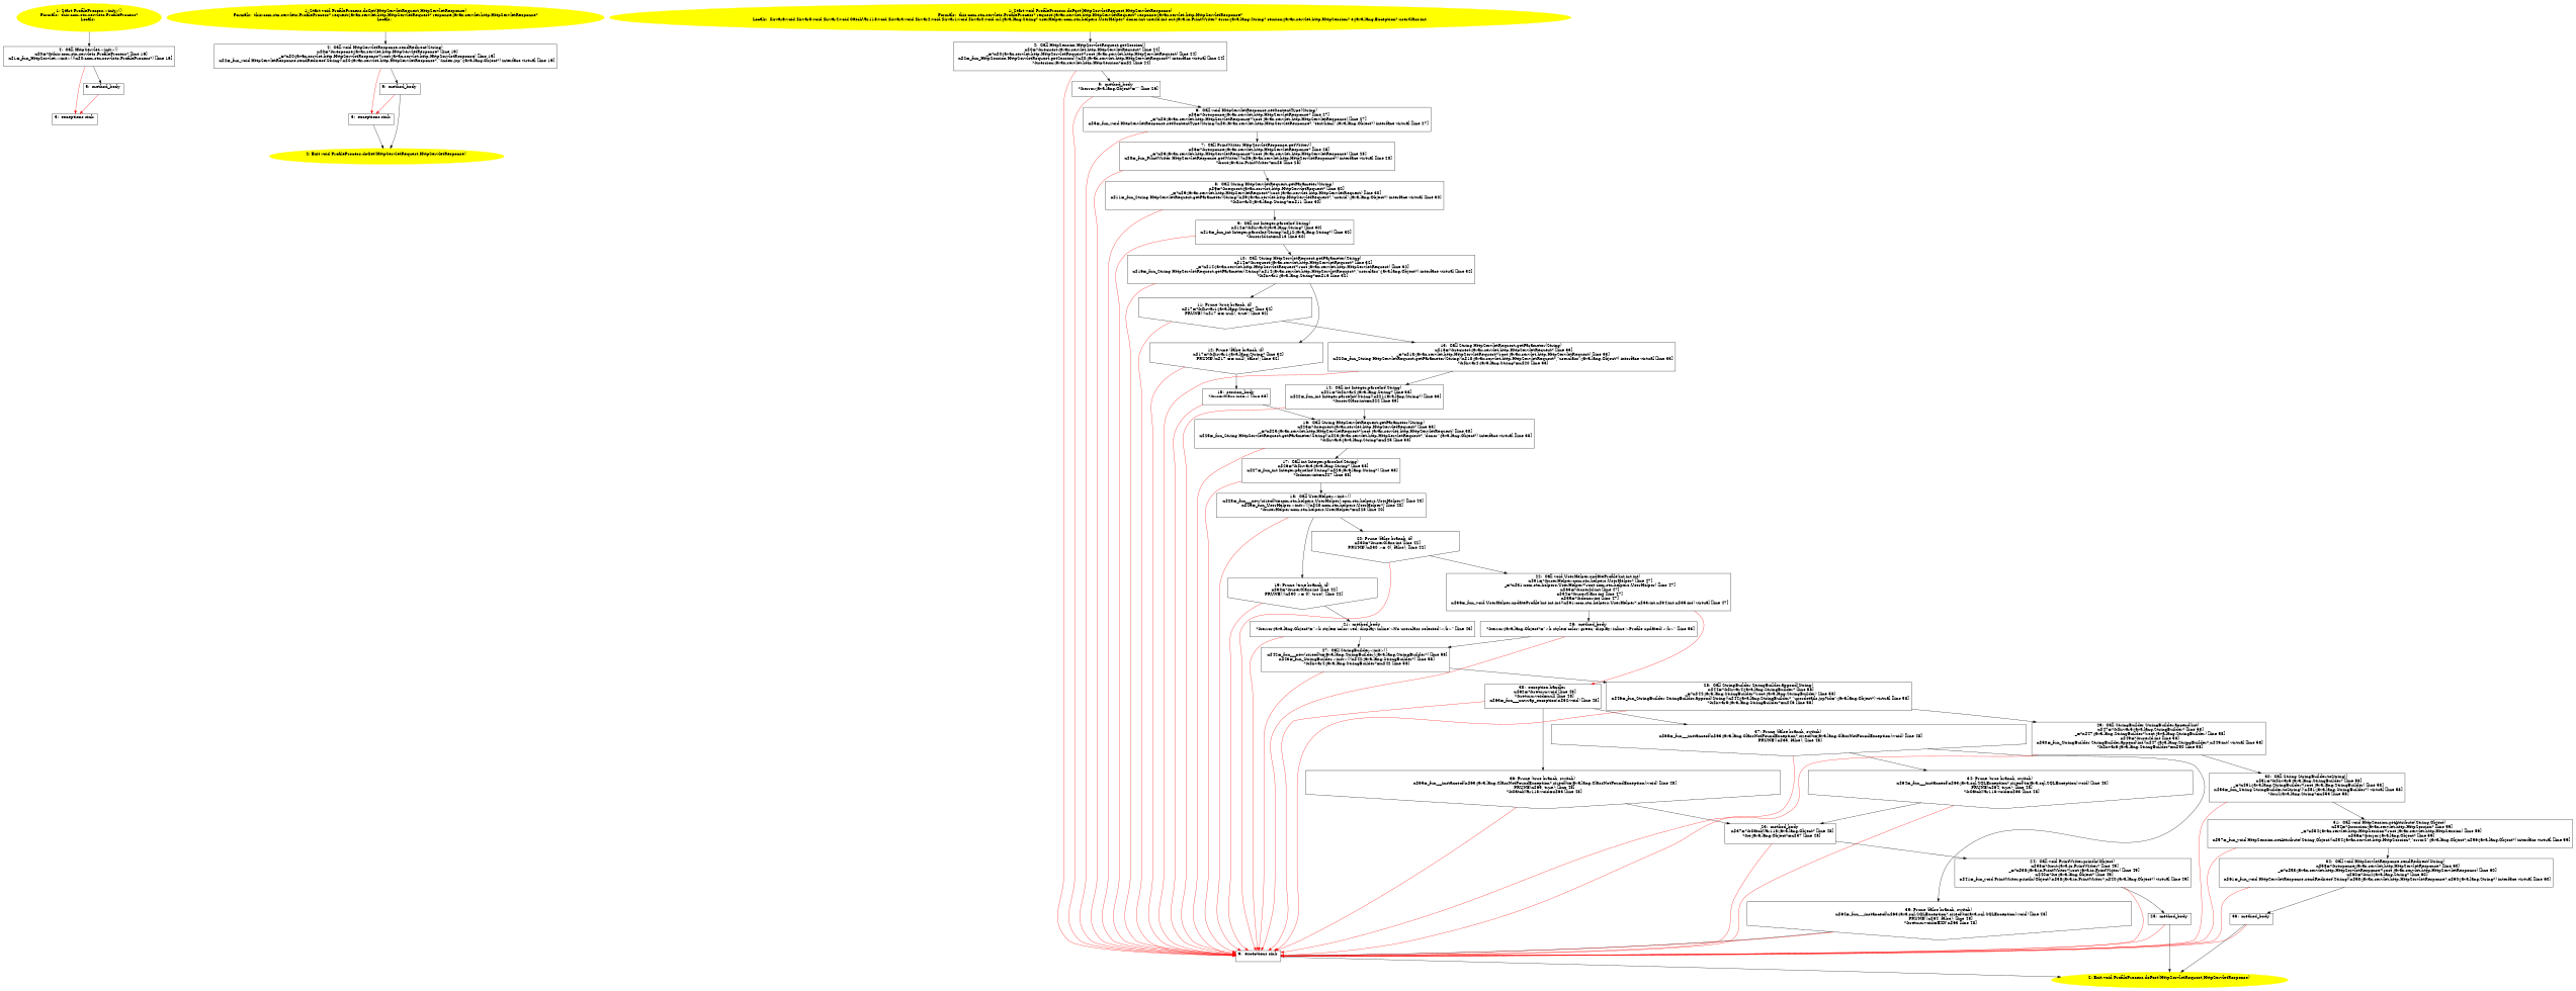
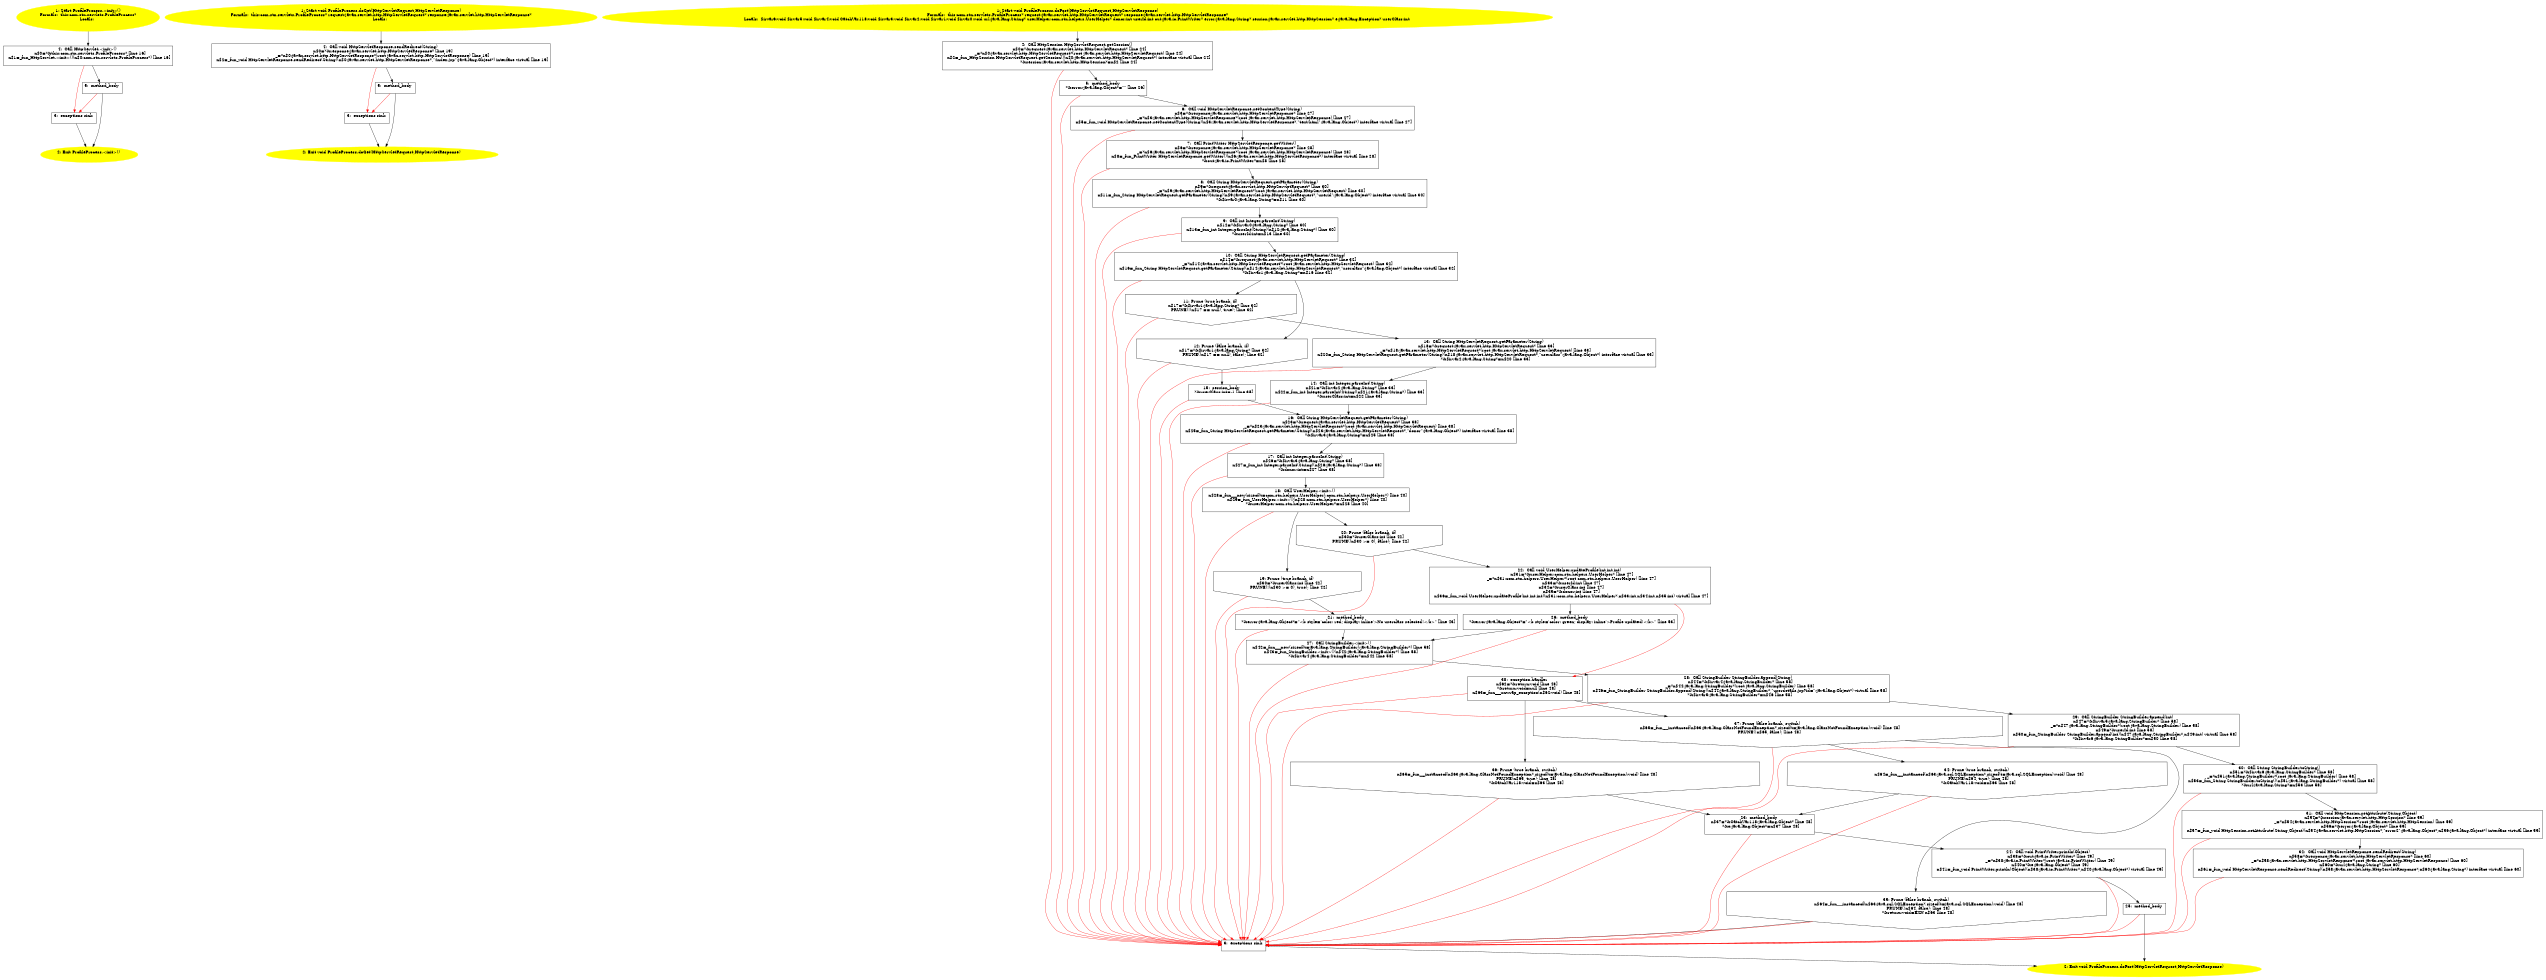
  digraph {
    node [shape=box]
    n1 [color=yellow label="1: Start ProfileProcess.<init>()\nFormals:  this:com.stn.servlets.ProfileProcess*\nLocals:  \n  " style=filled shape=""]
    n2 [label="4:  Call HttpServlet.<init>() \n   n$0=*&this:com.stn.servlets.ProfileProcess* [line 16]\n  n$1=_fun_HttpServlet.<init>()(n$0:com.stn.servlets.ProfileProcess*) [line 16]\n "]
    n3 [label="3:  exceptions sink \n  "]
    n4 [label="5:  method_body \n  "]
+   n5 [color=yellow label="2: Exit ProfileProcess.<init>() \n  " style=filled shape=""]
    n6 [color=yellow label="1: Start void ProfileProcess.doGet(HttpServletRequest,HttpServletResponse)\nFormals:  this:com.stn.servlets.ProfileProcess* request:javax.servlet.http.HttpServletRequest* response:javax.servlet.http.HttpServletResponse*\nLocals:  \n  " style=filled shape=""]
    n7 [label="4:  Call void HttpServletResponse.sendRedirect(String) \n   n$0=*&response:javax.servlet.http.HttpServletResponse* [line 19]\n  _=*n$0:javax.servlet.http.HttpServletResponse*(root javax.servlet.http.HttpServletResponse) [line 19]\n  n$2=_fun_void HttpServletResponse.sendRedirect(String)(n$0:javax.servlet.http.HttpServletResponse*,\"/index.jsp\":java.lang.Object*) interface virtual [line 19]\n "]
    n8 [label="3:  exceptions sink \n  "]
    n9 [label="5:  method_body \n  "]
    n10 [color=yellow label="2: Exit void ProfileProcess.doGet(HttpServletRequest,HttpServletResponse) \n  " style=filled shape=""]
    n11 [color=yellow label="1: Start void ProfileProcess.doPost(HttpServletRequest,HttpServletResponse)\nFormals:  this:com.stn.servlets.ProfileProcess* request:javax.servlet.http.HttpServletRequest* response:javax.servlet.http.HttpServletResponse*\nLocals:  $irvar6:void $irvar5:void $irvar4:void CatchVar118:void $irvar3:void $irvar2:void $irvar1:void $irvar0:void url:java.lang.String* userHelper:com.stn.helpers.UserHelper* donor:int userId:int out:java.io.PrintWriter* error:java.lang.String* session:javax.servlet.http.HttpSession* e:java.lang.Exception* userClass:int \n  " style=filled shape=""]
    n12 [label="4:  Call HttpSession HttpServletRequest.getSession() \n   n$0=*&request:javax.servlet.http.HttpServletRequest* [line 24]\n  _=*n$0:javax.servlet.http.HttpServletRequest*(root javax.servlet.http.HttpServletRequest) [line 24]\n  n$2=_fun_HttpSession HttpServletRequest.getSession()(n$0:javax.servlet.http.HttpServletRequest*) interface virtual [line 24]\n  *&session:javax.servlet.http.HttpSession*=n$2 [line 24]\n "]
    n13 [label="3:  exceptions sink \n  "]
    n14 [label="5:  method_body \n   *&error:java.lang.Object*=\"\" [line 26]\n "]
    n15 [color=yellow label="2: Exit void ProfileProcess.doPost(HttpServletRequest,HttpServletResponse) \n  " style=filled shape=""]
    n16 [label="6:  Call void HttpServletResponse.setContentType(String) \n   n$3=*&response:javax.servlet.http.HttpServletResponse* [line 27]\n  _=*n$3:javax.servlet.http.HttpServletResponse*(root javax.servlet.http.HttpServletResponse) [line 27]\n  n$5=_fun_void HttpServletResponse.setContentType(String)(n$3:javax.servlet.http.HttpServletResponse*,\"text/html\":java.lang.Object*) interface virtual [line 27]\n "]
    n17 [label="7:  Call PrintWriter HttpServletResponse.getWriter() \n   n$6=*&response:javax.servlet.http.HttpServletResponse* [line 28]\n  _=*n$6:javax.servlet.http.HttpServletResponse*(root javax.servlet.http.HttpServletResponse) [line 28]\n  n$8=_fun_PrintWriter HttpServletResponse.getWriter()(n$6:javax.servlet.http.HttpServletResponse*) interface virtual [line 28]\n  *&out:java.io.PrintWriter*=n$8 [line 28]\n "]
    n18 [label="8:  Call String HttpServletRequest.getParameter(String) \n   n$9=*&request:javax.servlet.http.HttpServletRequest* [line 30]\n  _=*n$9:javax.servlet.http.HttpServletRequest*(root javax.servlet.http.HttpServletRequest) [line 30]\n  n$11=_fun_String HttpServletRequest.getParameter(String)(n$9:javax.servlet.http.HttpServletRequest*,\"userid\":java.lang.Object*) interface virtual [line 30]\n  *&$irvar0:java.lang.String*=n$11 [line 30]\n "]
    n19 [label="9:  Call int Integer.parseInt(String) \n   n$12=*&$irvar0:java.lang.String* [line 30]\n  n$13=_fun_int Integer.parseInt(String)(n$12:java.lang.String*) [line 30]\n  *&userId:int=n$13 [line 30]\n "]
    n20 [label="10:  Call String HttpServletRequest.getParameter(String) \n   n$14=*&request:javax.servlet.http.HttpServletRequest* [line 32]\n  _=*n$14:javax.servlet.http.HttpServletRequest*(root javax.servlet.http.HttpServletRequest) [line 32]\n  n$16=_fun_String HttpServletRequest.getParameter(String)(n$14:javax.servlet.http.HttpServletRequest*,\"userclass\":java.lang.Object*) interface virtual [line 32]\n  *&$irvar1:java.lang.String*=n$16 [line 32]\n "]
    n21 [label="11: Prune (true branch, if) \n   n$17=*&$irvar1:java.lang.String* [line 32]\n  PRUNE(!(n$17 == null), true); [line 32]\n " shape=invhouse]
    n22 [label="12: Prune (false branch, if) \n   n$17=*&$irvar1:java.lang.String* [line 32]\n  PRUNE((n$17 == null), false); [line 32]\n " shape=invhouse]
    n23 [label="13:  Call String HttpServletRequest.getParameter(String) \n   n$18=*&request:javax.servlet.http.HttpServletRequest* [line 33]\n  _=*n$18:javax.servlet.http.HttpServletRequest*(root javax.servlet.http.HttpServletRequest) [line 33]\n  n$20=_fun_String HttpServletRequest.getParameter(String)(n$18:javax.servlet.http.HttpServletRequest*,\"userclass\":java.lang.Object*) interface virtual [line 33]\n  *&$irvar2:java.lang.String*=n$20 [line 33]\n "]
    n24 [label="15:  session_body \n   *&userClass:int=-1 [line 35]\n "]
    n25 [label="14:  Call int Integer.parseInt(String) \n   n$21=*&$irvar2:java.lang.String* [line 33]\n  n$22=_fun_int Integer.parseInt(String)(n$21:java.lang.String*) [line 33]\n  *&userClass:int=n$22 [line 33]\n "]
    n26 [label="16:  Call String HttpServletRequest.getParameter(String) \n   n$23=*&request:javax.servlet.http.HttpServletRequest* [line 38]\n  _=*n$23:javax.servlet.http.HttpServletRequest*(root javax.servlet.http.HttpServletRequest) [line 38]\n  n$25=_fun_String HttpServletRequest.getParameter(String)(n$23:javax.servlet.http.HttpServletRequest*,\"donor\":java.lang.Object*) interface virtual [line 38]\n  *&$irvar3:java.lang.String*=n$25 [line 38]\n "]
    n27 [label="17:  Call int Integer.parseInt(String) \n   n$26=*&$irvar3:java.lang.String* [line 38]\n  n$27=_fun_int Integer.parseInt(String)(n$26:java.lang.String*) [line 38]\n  *&donor:int=n$27 [line 38]\n "]
    n28 [label="18:  Call UserHelper.<init>() \n   n$28=_fun___new(sizeof(t=com.stn.helpers.UserHelper):com.stn.helpers.UserHelper*) [line 40]\n  n$29=_fun_UserHelper.<init>()(n$28:com.stn.helpers.UserHelper*) [line 40]\n  *&userHelper:com.stn.helpers.UserHelper*=n$28 [line 40]\n "]
    n29 [label="19: Prune (true branch, if) \n   n$30=*&userClass:int [line 42]\n  PRUNE(!(n$30 >= 0), true); [line 42]\n " shape=invhouse]
    n30 [label="20: Prune (false branch, if) \n   n$30=*&userClass:int [line 42]\n  PRUNE((n$30 >= 0), false); [line 42]\n " shape=invhouse]
    n31 [label="21:  method_body \n   *&error:java.lang.Object*=\"<b style='color: red; display: inline'>No userclass selected!</b>\" [line 43]\n "]
    n32 [label="22:  Call void UserHelper.updateProfile(int,int,int) \n   n$31=*&userHelper:com.stn.helpers.UserHelper* [line 47]\n  _=*n$31:com.stn.helpers.UserHelper*(root com.stn.helpers.UserHelper) [line 47]\n  n$33=*&userId:int [line 47]\n  n$34=*&userClass:int [line 47]\n  n$35=*&donor:int [line 47]\n  n$36=_fun_void UserHelper.updateProfile(int,int,int)(n$31:com.stn.helpers.UserHelper*,n$33:int,n$34:int,n$35:int) virtual [line 47]\n "]
    n33 [label="27:  Call StringBuilder.<init>() \n   n$42=_fun___new(sizeof(t=java.lang.StringBuilder):java.lang.StringBuilder*) [line 58]\n  n$43=_fun_StringBuilder.<init>()(n$42:java.lang.StringBuilder*) [line 58]\n  *&$irvar4:java.lang.StringBuilder*=n$42 [line 58]\n "]
    n34 [label="26:  method_body \n   *&error:java.lang.Object*=\"<b style='color: green; display: inline'>Profile updated!</b>\" [line 53]\n "]
    n35 [label="38:  exception handler \n   n$62=*&return:void [line 48]\n  *&return:void=null [line 48]\n  n$63=_fun___unwrap_exception(n$62:void) [line 48]\n "]
    n36 [label="28:  Call StringBuilder StringBuilder.append(String) \n   n$44=*&$irvar4:java.lang.StringBuilder* [line 58]\n  _=*n$44:java.lang.StringBuilder*(root java.lang.StringBuilder) [line 58]\n  n$46=_fun_StringBuilder StringBuilder.append(String)(n$44:java.lang.StringBuilder*,\"userdetails.jsp?id=\":java.lang.Object*) virtual [line 58]\n  *&$irvar5:java.lang.StringBuilder*=n$46 [line 58]\n "]
    n37 [label="36: Prune (true branch, switch) \n   n$65=_fun___instanceof(n$63:java.lang.ClassNotFoundException*,sizeof(t=java.lang.ClassNotFoundException):void) [line 48]\n  PRUNE(n$65, true); [line 48]\n  *&CatchVar118:void=n$63 [line 48]\n " shape=invhouse]
    n38 [label="37: Prune (false branch, switch) \n   n$65=_fun___instanceof(n$63:java.lang.ClassNotFoundException*,sizeof(t=java.lang.ClassNotFoundException):void) [line 48]\n  PRUNE(!n$65, false); [line 48]\n " shape=invhouse]
    n39 [label="29:  Call StringBuilder StringBuilder.append(int) \n   n$47=*&$irvar5:java.lang.StringBuilder* [line 58]\n  _=*n$47:java.lang.StringBuilder*(root java.lang.StringBuilder) [line 58]\n  n$49=*&userId:int [line 58]\n  n$50=_fun_StringBuilder StringBuilder.append(int)(n$47:java.lang.StringBuilder*,n$49:int) virtual [line 58]\n  *&$irvar6:java.lang.StringBuilder*=n$50 [line 58]\n "]
    n40 [label="23:  method_body \n   n$37=*&CatchVar118:java.lang.Object* [line 48]\n  *&e:java.lang.Object*=n$37 [line 48]\n "]
    n41 [label="34: Prune (true branch, switch) \n   n$64=_fun___instanceof(n$63:java.sql.SQLException*,sizeof(t=java.sql.SQLException):void) [line 48]\n  PRUNE(n$64, true); [line 48]\n  *&CatchVar118:void=n$63 [line 48]\n " shape=invhouse]
    n42 [label="35: Prune (false branch, switch) \n   n$64=_fun___instanceof(n$63:java.sql.SQLException*,sizeof(t=java.sql.SQLException):void) [line 48]\n  PRUNE(!n$64, false); [line 48]\n  *&return:void=EXN n$63 [line 48]\n " shape=invhouse]
    n43 [label="24:  Call void PrintWriter.println(Object) \n   n$38=*&out:java.io.PrintWriter* [line 49]\n  _=*n$38:java.io.PrintWriter*(root java.io.PrintWriter) [line 49]\n  n$40=*&e:java.lang.Object* [line 49]\n  n$41=_fun_void PrintWriter.println(Object)(n$38:java.io.PrintWriter*,n$40:java.lang.Object*) virtual [line 49]\n "]
    n44 [label="25:  method_body \n  "]
    n45 [label="30:  Call String StringBuilder.toString() \n   n$51=*&$irvar6:java.lang.StringBuilder* [line 58]\n  _=*n$51:java.lang.StringBuilder*(root java.lang.StringBuilder) [line 58]\n  n$53=_fun_String StringBuilder.toString()(n$51:java.lang.StringBuilder*) virtual [line 58]\n  *&url:java.lang.String*=n$53 [line 58]\n "]
    n46 [label="31:  Call void HttpSession.setAttribute(String,Object) \n   n$54=*&session:javax.servlet.http.HttpSession* [line 59]\n  _=*n$54:javax.servlet.http.HttpSession*(root javax.servlet.http.HttpSession) [line 59]\n  n$56=*&error:java.lang.Object* [line 59]\n  n$57=_fun_void HttpSession.setAttribute(String,Object)(n$54:javax.servlet.http.HttpSession*,\"error2\":java.lang.Object*,n$56:java.lang.Object*) interface virtual [line 59]\n "]
    n47 [label="32:  Call void HttpServletResponse.sendRedirect(String) \n   n$58=*&response:javax.servlet.http.HttpServletResponse* [line 60]\n  _=*n$58:javax.servlet.http.HttpServletResponse*(root javax.servlet.http.HttpServletResponse) [line 60]\n  n$60=*&url:java.lang.String* [line 60]\n  n$61=_fun_void HttpServletResponse.sendRedirect(String)(n$58:javax.servlet.http.HttpServletResponse*,n$60:java.lang.String*) interface virtual [line 60]\n "]
-   n48 [label="33:  method_body \n  "]
    n1 -> n2
    n2 -> n3 [color=red]
    n2 -> n4
+   n3 -> n5
    n4 -> n3 [color=red]
+   n4 -> n5
    n6 -> n7
    n7 -> n8 [color=red]
    n7 -> n9
    n8 -> n10
    n9 -> n8 [color=red]
    n9 -> n10
    n11 -> n12
    n12 -> n13 [color=red]
    n12 -> n14
    n13 -> n15
    n14 -> n13 [color=red]
    n14 -> n16
    n16 -> n13 [color=red]
    n16 -> n17
    n17 -> n13 [color=red]
    n17 -> n18
    n18 -> n13 [color=red]
    n18 -> n19
    n19 -> n13 [color=red]
    n19 -> n20
    n20 -> n13 [color=red]
    n20 -> n21
    n20 -> n22
    n21 -> n13 [color=red]
    n21 -> n23
    n22 -> n13 [color=red]
    n22 -> n24
    n23 -> n13 [color=red]
    n23 -> n25
    n24 -> n13 [color=red]
    n24 -> n26
    n25 -> n13 [color=red]
    n25 -> n26
    n26 -> n13 [color=red]
    n26 -> n27
    n27 -> n13 [color=red]
    n27 -> n28
    n28 -> n13 [color=red]
    n28 -> n29
    n28 -> n30
    n29 -> n13 [color=red]
    n29 -> n31
    n30 -> n13 [color=red]
    n30 -> n32
    n31 -> n13 [color=red]
    n31 -> n33
    n32 -> n34
    n32 -> n35 [color=red]
    n33 -> n13 [color=red]
    n33 -> n36
    n34 -> n13 [color=red]
    n34 -> n33
    n35 -> n13 [color=red]
    n35 -> n37
    n35 -> n38
    n36 -> n13 [color=red]
    n36 -> n39
    n37 -> n13 [color=red]
    n37 -> n40
    n38 -> n13 [color=red]
    n38 -> n41
    n38 -> n42
    n39 -> n13 [color=red]
    n39 -> n45
    n40 -> n13 [color=red]
    n40 -> n43
    n41 -> n13 [color=red]
    n41 -> n40
    n42 -> n13
    n42 -> n13 [color=red]
    n43 -> n13 [color=red]
    n43 -> n44
    n44 -> n13 [color=red]
    n44 -> n15
    n45 -> n13 [color=red]
    n45 -> n46
    n46 -> n13 [color=red]
    n46 -> n47
    n47 -> n13 [color=red]
-   n47 -> n48
-   n48 -> n13 [color=red]
-   n48 -> n15
  }
